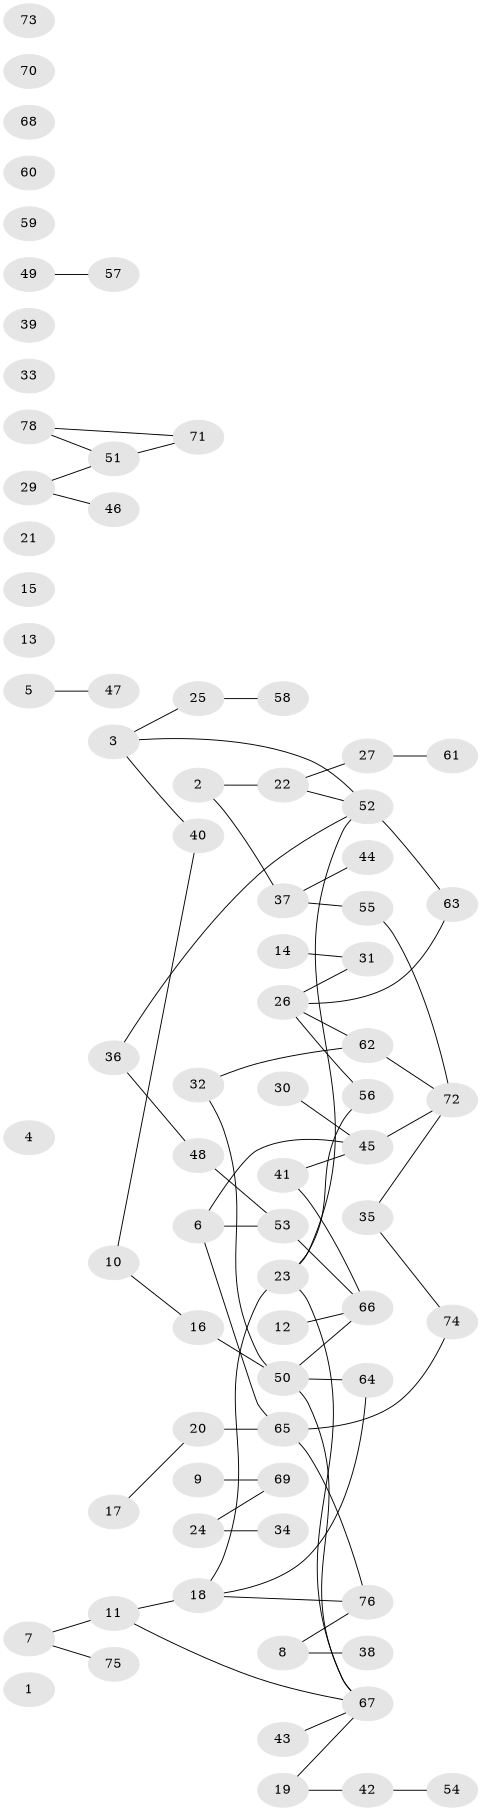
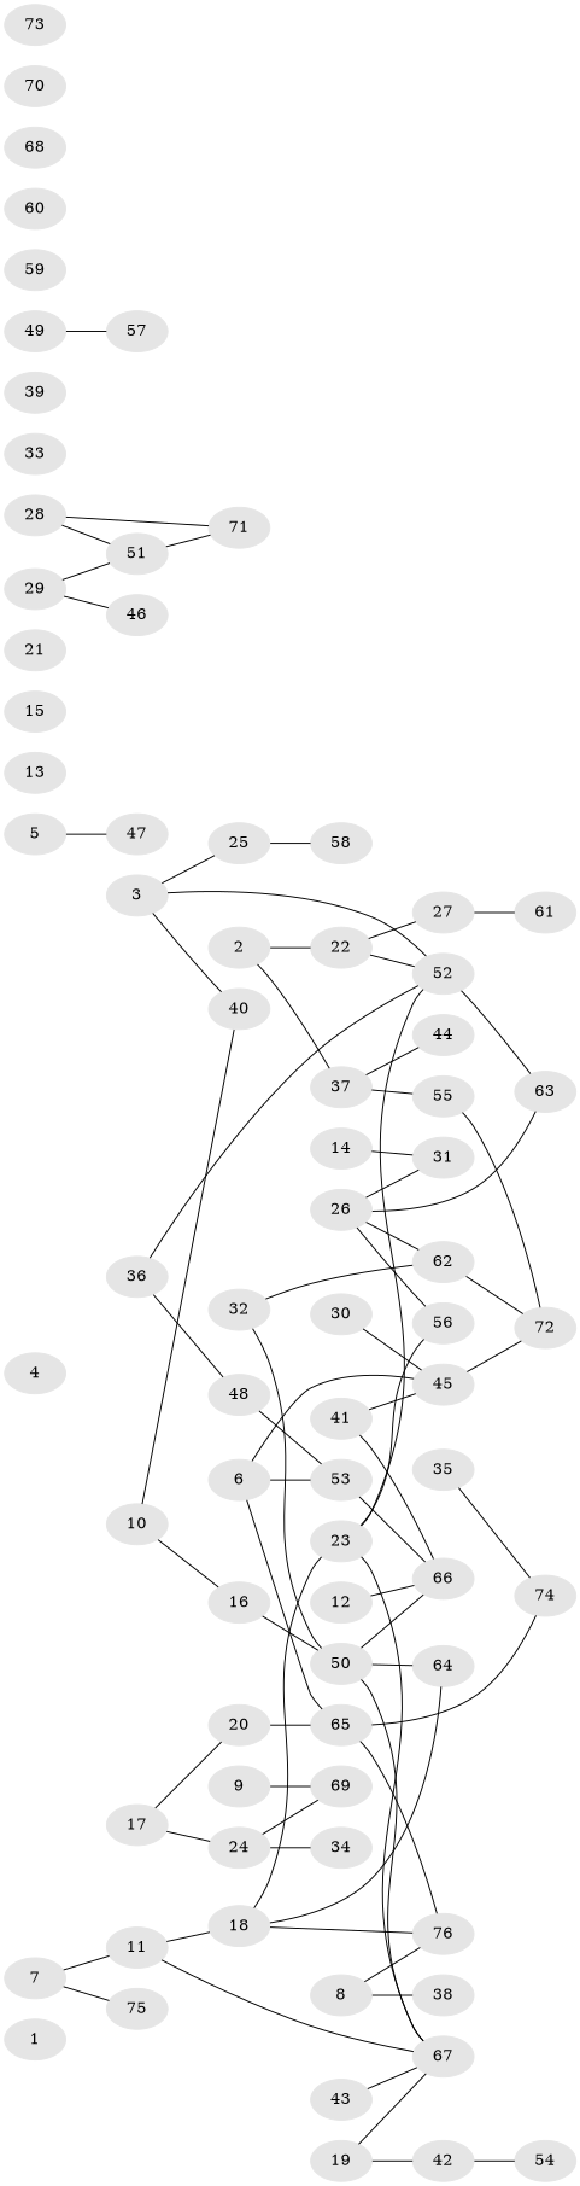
  graph {
    rankdir=LR
    node [color=gray90 style=filled]
    1
    2
    22
    37
    52
    27
    44
    55
    3
    25
    40
    58
    63
    4
    5
    47
    6
    45
    53
    65
    72
    66
    76
    74
    7
    11
    75
    18
    67
    8
    38
    9
    69
    10
    16
    50
    64
    23
    12
    13
    14
    31
    15
    17
    20
    24
    34
    19
    42
    54
    21
    61
    56
    26
    62
-   28 [label=78]
+   28
    51
    71
    29
    46
    30
    32
    33
    35
    36
    48
    39
    41
    43
    49
    57
    59
    60
    68
    70
    73
    2 -- 22
    2 -- 37
    22 -- 52
    22 -- 27
    37 -- 44
    37 -- 55
    52 -- 63
    27 -- 61
    55 -- 72
    3 -- 52
    3 -- 25
    3 -- 40
    25 -- 58
    5 -- 47
    6 -- 45
    6 -- 53
    6 -- 65
    45 -- 72
    53 -- 66
    65 -- 76
    65 -- 74
    7 -- 11
    7 -- 75
    11 -- 18
    11 -- 67
    18 -- 76
    18 -- 64
    18 -- 23
    8 -- 76
    8 -- 38
    9 -- 69
    10 -- 40
    10 -- 16
    16 -- 50
    50 -- 66
    50 -- 67
    50 -- 64
    23 -- 52
    23 -- 67
    23 -- 56
    12 -- 66
    14 -- 31
    17 -- 20
+   17 -- 24
    20 -- 65
    24 -- 69
    24 -- 34
    19 -- 67
    19 -- 42
    42 -- 54
    26 -- 63
    26 -- 31
    26 -- 56
    26 -- 62
    62 -- 72
    28 -- 51
    28 -- 71
    51 -- 71
    29 -- 51
    29 -- 46
    30 -- 45
    32 -- 50
    32 -- 62
-   35 -- 72
    35 -- 74
    36 -- 52
    36 -- 48
    48 -- 53
    41 -- 45
    41 -- 66
    43 -- 67
    49 -- 57
  }
